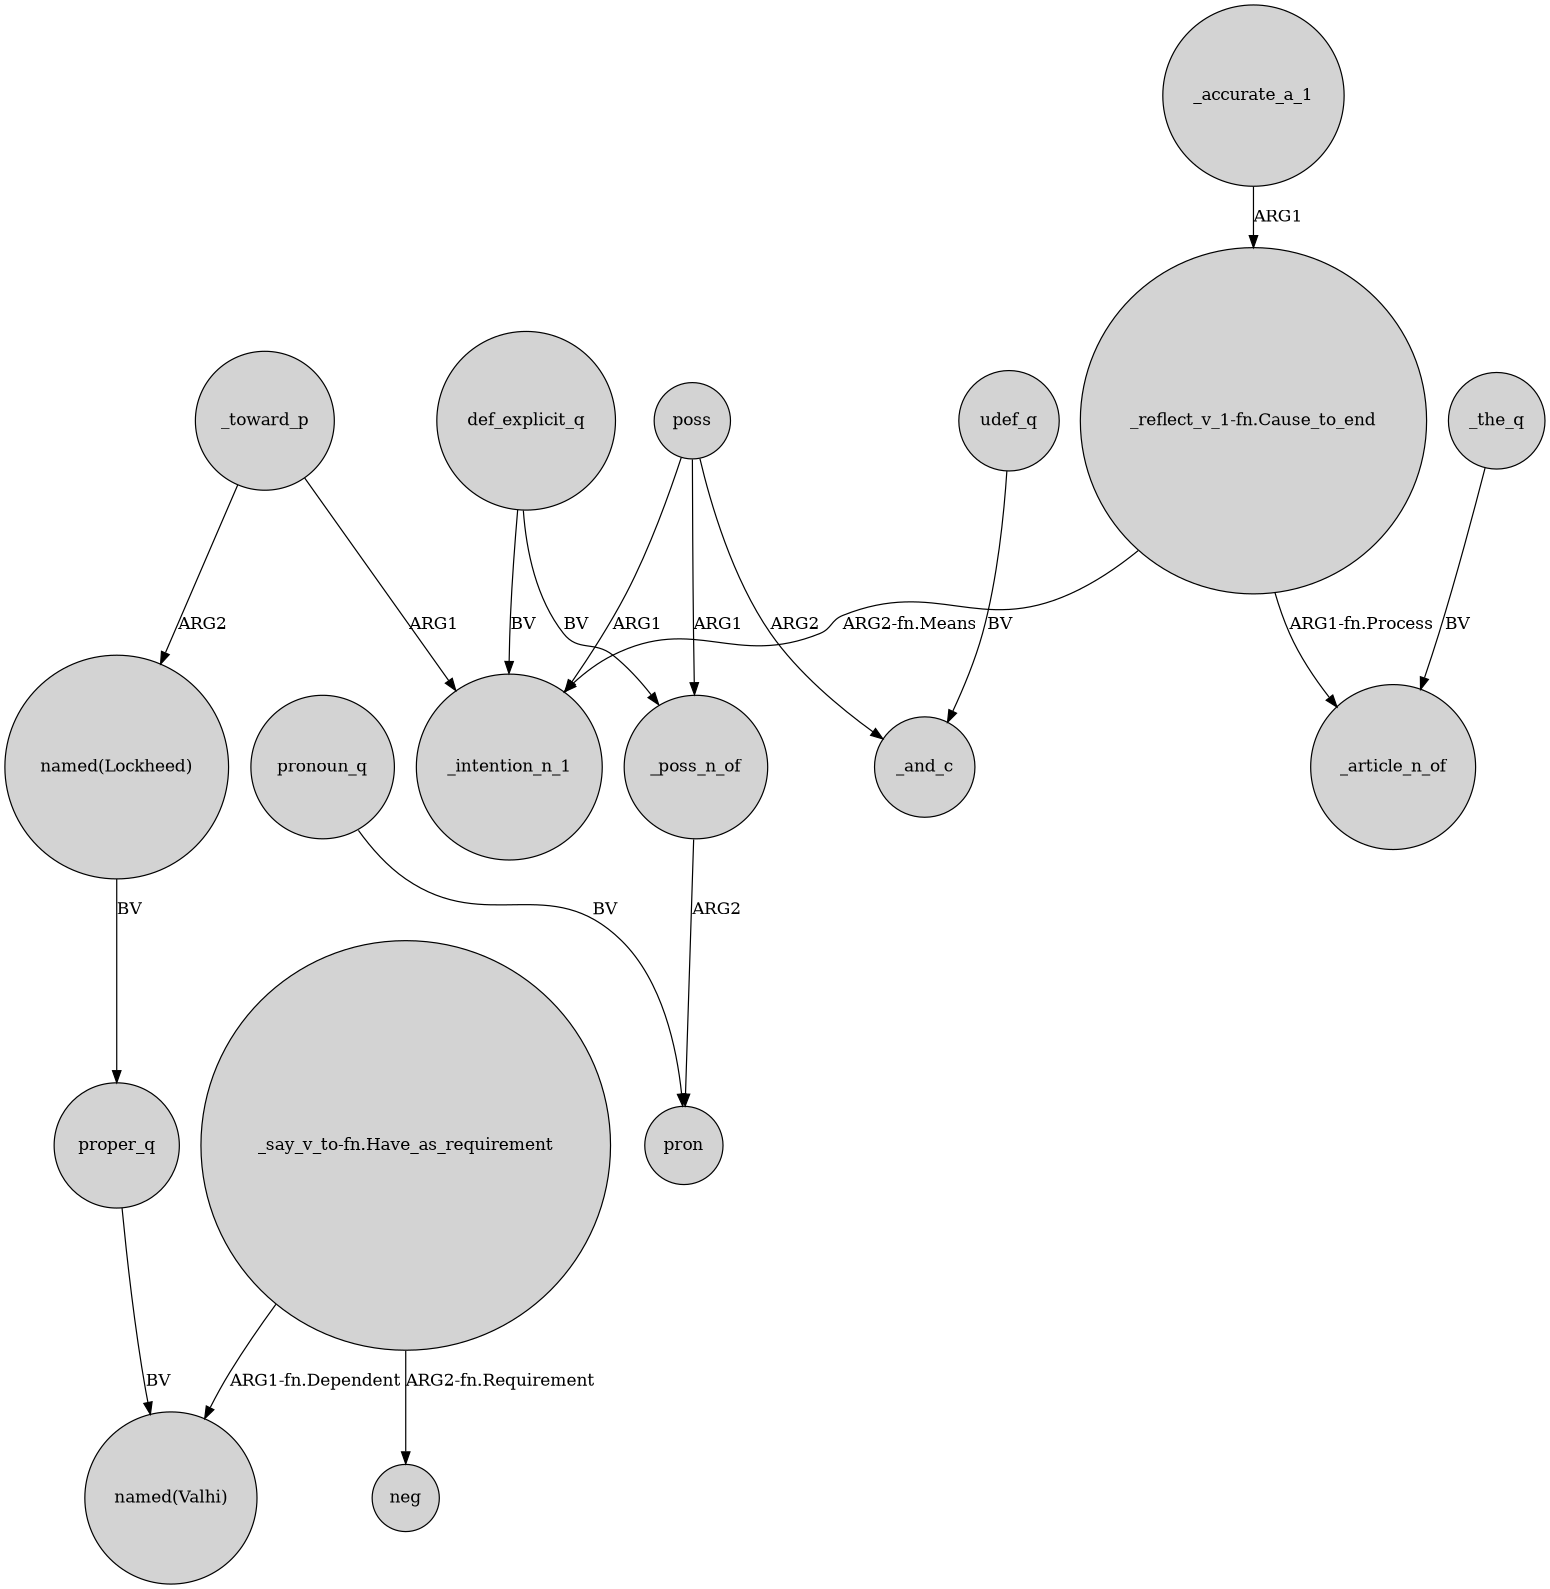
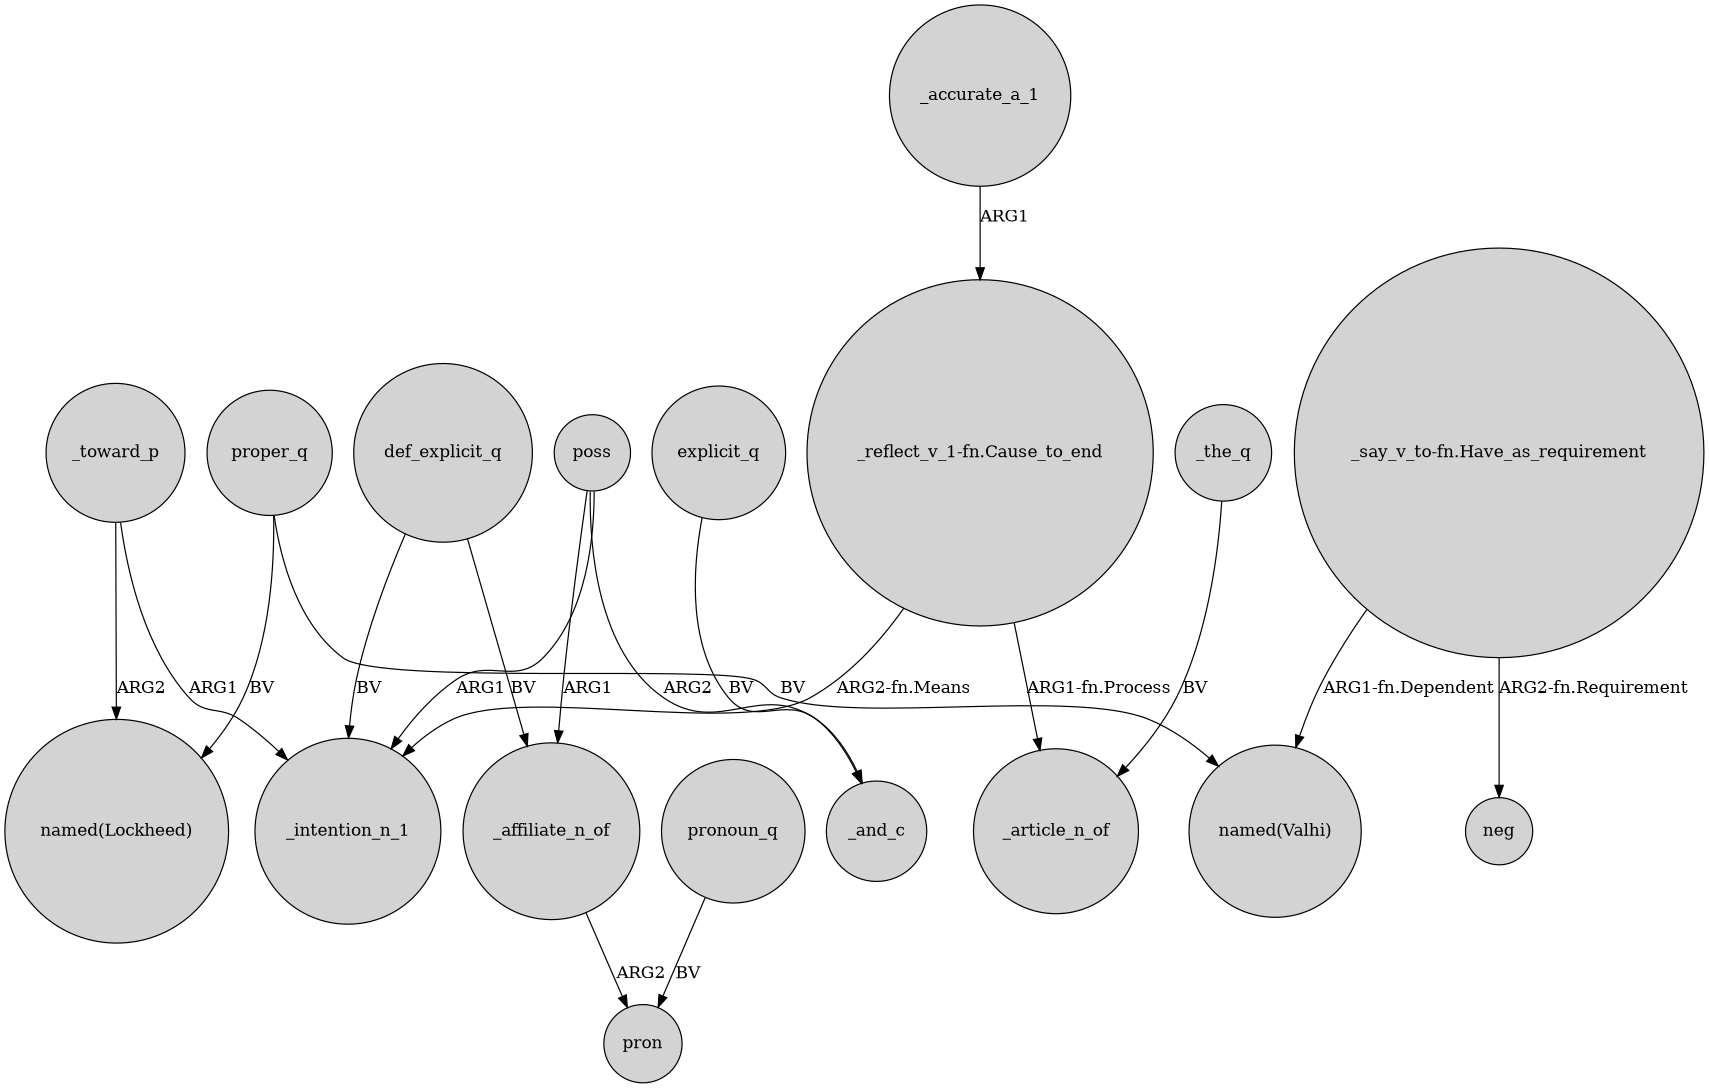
  digraph {
    node [shape=circle style=filled]
    proper_q
    "named(Lockheed)"
    "named(Valhi)"
    poss
    _intention_n_1
-   _affiliate_n_of [label=_poss_n_of]
+   _affiliate_n_of
    _and_c
    pron
    def_explicit_q
    _toward_p
-   udef_q
+   udef_q [label=explicit_q]
    "_reflect_v_1-fn.Cause_to_end"
    _article_n_of
    pronoun_q
    "_say_v_to-fn.Have_as_requirement"
    neg
    _accurate_a_1
    _the_q
-   "named(Lockheed)" -> proper_q [label=BV]
+   proper_q -> "named(Lockheed)" [label=BV]
    proper_q -> "named(Valhi)" [label=BV]
    poss -> _intention_n_1 [label=ARG1]
    poss -> _affiliate_n_of [label=ARG1]
    poss -> _and_c [label=ARG2]
    _affiliate_n_of -> pron [label=ARG2]
    def_explicit_q -> _intention_n_1 [label=BV]
    def_explicit_q -> _affiliate_n_of [label=BV]
    _toward_p -> "named(Lockheed)" [label=ARG2]
    _toward_p -> _intention_n_1 [label=ARG1]
    udef_q -> _and_c [label=BV]
    "_reflect_v_1-fn.Cause_to_end" -> _intention_n_1 [label="ARG2-fn.Means"]
    "_reflect_v_1-fn.Cause_to_end" -> _article_n_of [label="ARG1-fn.Process"]
    pronoun_q -> pron [label=BV]
    "_say_v_to-fn.Have_as_requirement" -> "named(Valhi)" [label="ARG1-fn.Dependent"]
    "_say_v_to-fn.Have_as_requirement" -> neg [label="ARG2-fn.Requirement"]
    _accurate_a_1 -> "_reflect_v_1-fn.Cause_to_end" [label=ARG1]
    _the_q -> _article_n_of [label=BV]
  }
